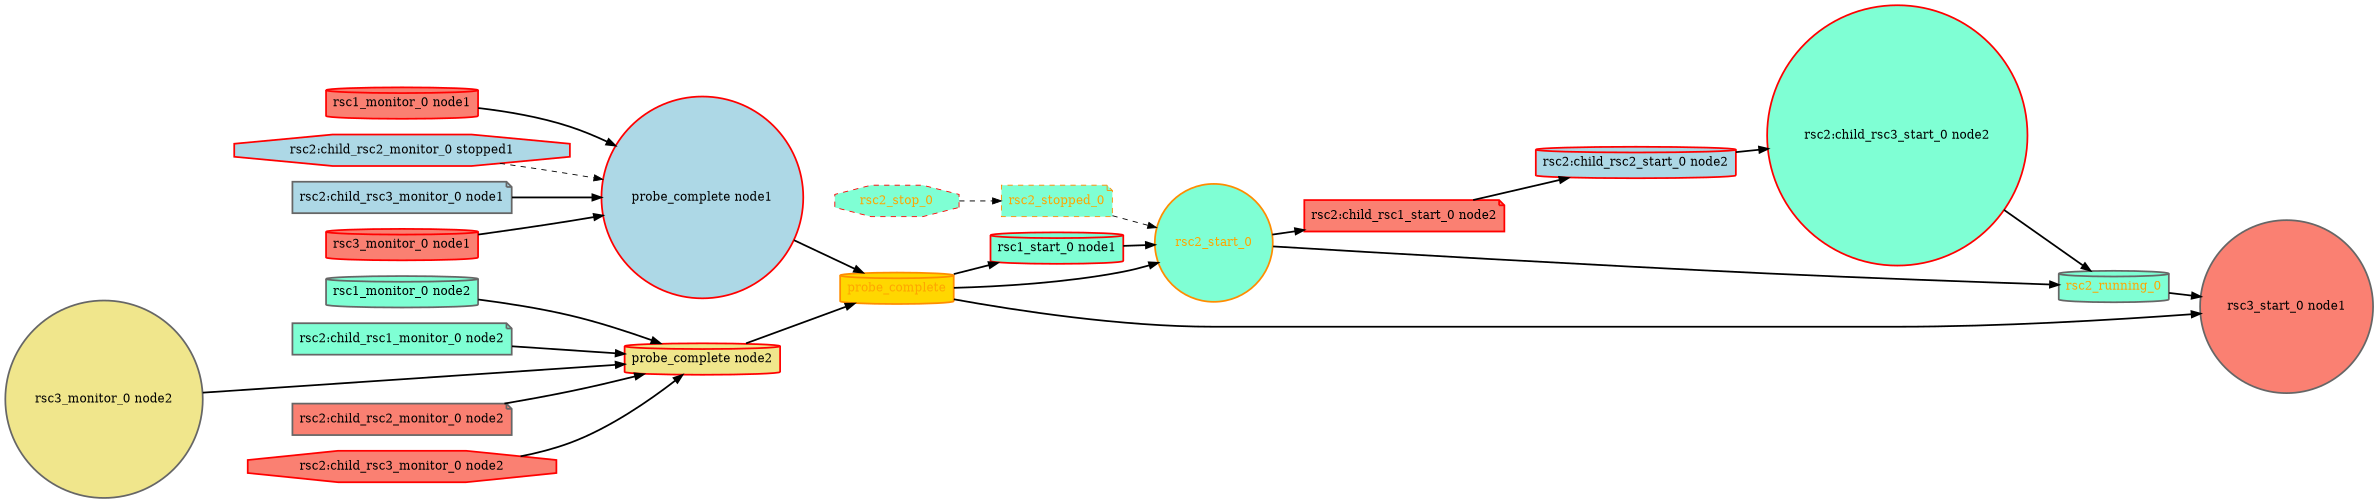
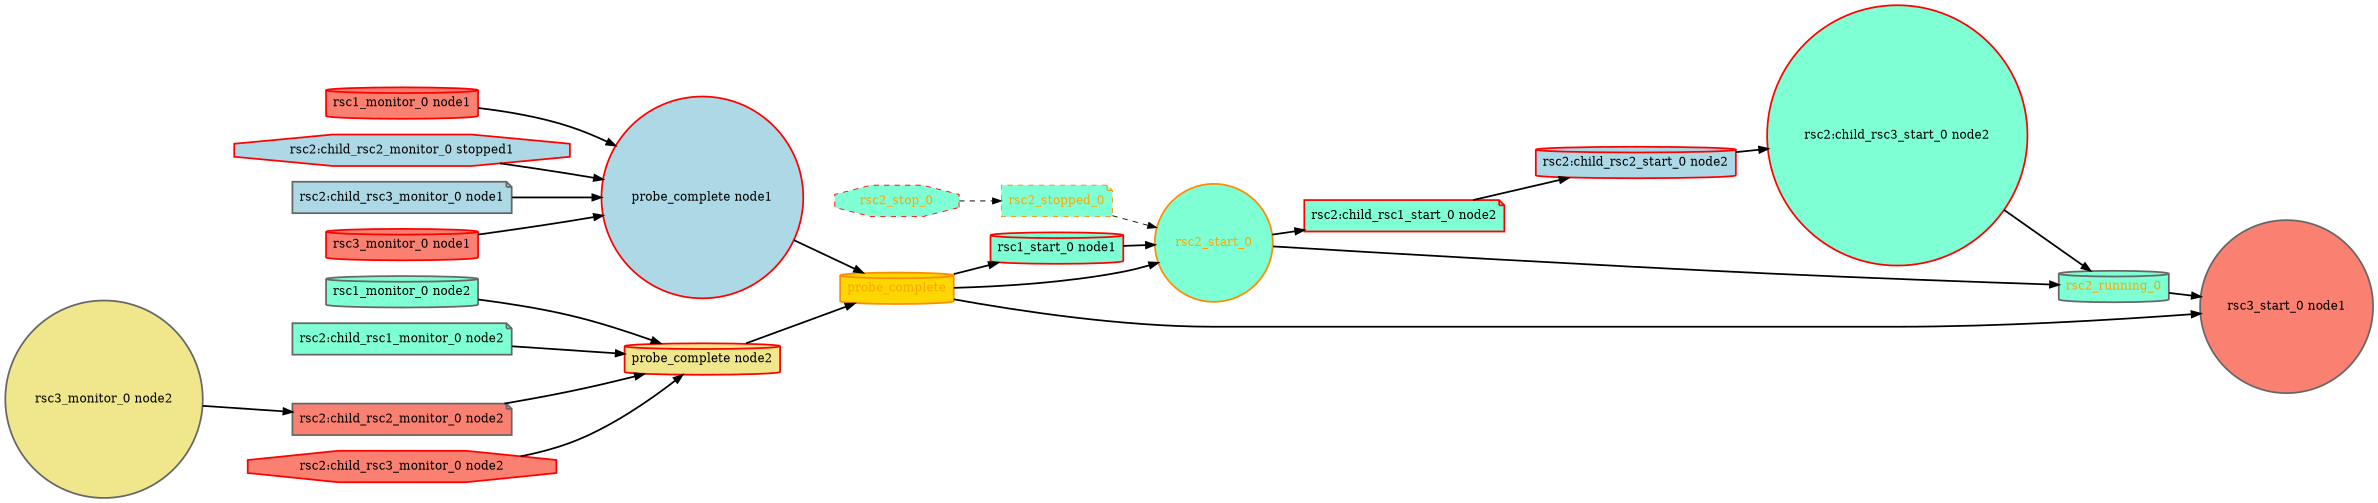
  digraph {
    rankdir=LR
    node [color=red fillcolor=aquamarine fontcolor=black shape=cylinder style="bold,filled"]
    edge [style=bold]
    probe_complete [color=darkorange fillcolor=gold fontcolor=orange]
    "rsc1_start_0 node1"
    rsc2_start_0 [color=darkorange fontcolor=orange shape=circle]
    "rsc3_start_0 node1" [color=gray40 fillcolor=salmon shape=circle]
-   "rsc2:child_rsc1_start_0 node2" [fillcolor=salmon shape=note]
+   "rsc2:child_rsc1_start_0 node2" [shape=note]
    rsc2_running_0 [color=gray40 fontcolor=orange]
    "probe_complete node1" [fillcolor=lightblue shape=circle]
    "rsc1_monitor_0 node1" [fillcolor=salmon]
    n9 [fillcolor=lightblue label="rsc2:child_rsc2_monitor_0 stopped1" shape=octagon]
    "rsc2:child_rsc3_monitor_0 node1" [color=gray40 fillcolor=lightblue shape=note]
    "rsc3_monitor_0 node1" [fillcolor=salmon]
    "probe_complete node2" [fillcolor=khaki]
    "rsc1_monitor_0 node2" [color=gray40]
    "rsc2:child_rsc1_monitor_0 node2" [color=gray40 shape=note]
    "rsc2:child_rsc2_monitor_0 node2" [color=gray40 fillcolor=salmon shape=note]
    "rsc2:child_rsc3_monitor_0 node2" [fillcolor=salmon shape=octagon]
    "rsc3_monitor_0 node2" [color=gray40 fillcolor=khaki shape=circle]
    "rsc2:child_rsc2_start_0 node2" [fillcolor=lightblue]
    "rsc2:child_rsc3_start_0 node2" [shape=circle]
    rsc2_stop_0 [fontcolor=orange shape=octagon style="dashed,filled"]
    rsc2_stopped_0 [color=darkorange fontcolor=orange shape=note style="dashed,filled"]
    probe_complete -> "rsc1_start_0 node1"
    probe_complete -> rsc2_start_0
    probe_complete -> "rsc3_start_0 node1"
    "rsc1_start_0 node1" -> rsc2_start_0
    rsc2_start_0 -> "rsc2:child_rsc1_start_0 node2"
    rsc2_start_0 -> rsc2_running_0
    "rsc2:child_rsc1_start_0 node2" -> "rsc2:child_rsc2_start_0 node2"
    rsc2_running_0 -> "rsc3_start_0 node1"
    "probe_complete node1" -> probe_complete
    "rsc1_monitor_0 node1" -> "probe_complete node1"
-   n9 -> "probe_complete node1" [style=dashed]
+   n9 -> "probe_complete node1"
    "rsc2:child_rsc3_monitor_0 node1" -> "probe_complete node1"
    "rsc3_monitor_0 node1" -> "probe_complete node1"
    "probe_complete node2" -> probe_complete
    "rsc1_monitor_0 node2" -> "probe_complete node2"
    "rsc2:child_rsc1_monitor_0 node2" -> "probe_complete node2"
    "rsc2:child_rsc2_monitor_0 node2" -> "probe_complete node2"
    "rsc2:child_rsc3_monitor_0 node2" -> "probe_complete node2"
-   "rsc3_monitor_0 node2" -> "probe_complete node2"
+   "rsc3_monitor_0 node2" -> "rsc2:child_rsc2_monitor_0 node2"
    "rsc2:child_rsc2_start_0 node2" -> "rsc2:child_rsc3_start_0 node2"
    "rsc2:child_rsc3_start_0 node2" -> rsc2_running_0
    rsc2_stop_0 -> rsc2_stopped_0 [style=dashed]
    rsc2_stopped_0 -> rsc2_start_0 [style=dashed]
  }
